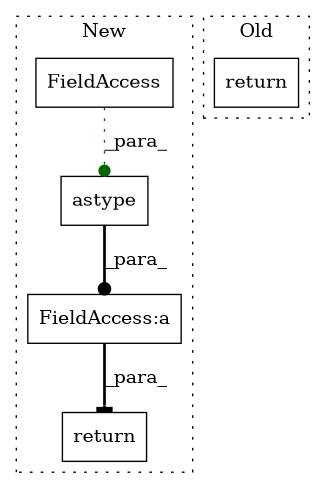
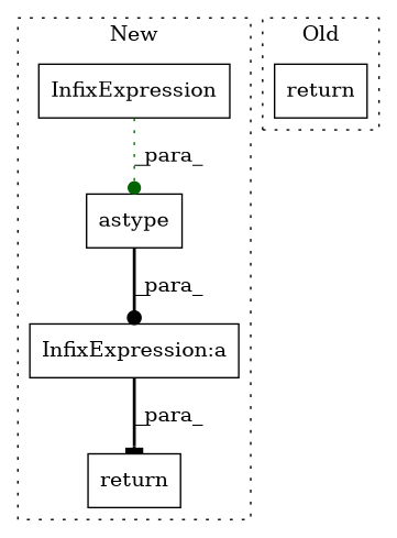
  digraph {
    node [a=41 l=7 shape=box]
    edge [arrowhead=dot color=black style=bold]
    n1 [a=32 l="7,1" label=astype s="424,444"]
    n2 [label=return s=673]
-   n3 [a=22 l=5 label=FieldAccess s=431]
-   n4 [a=27 l=3 label="FieldAccess:a" s=594]
+   n3 [a=22 l=5 label=InfixExpression s=431]
+   n4 [a=27 l=3 label="InfixExpression:a" s=594]
    n5 [label=return s=200]
    subgraph cluster_1 {
      label=New
      style=dotted
      n1
      n2
      n3
      n4
    }
    subgraph cluster_2 {
      label=Old
      style=dotted
      n5
    }
    n1 -> n4 [label=_para_]
    n3 -> n1 [color=darkgreen label=_para_ style=dotted]
    n4 -> n2 [arrowhead=tee label=_para_]
  }
